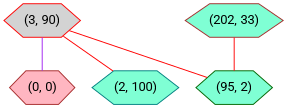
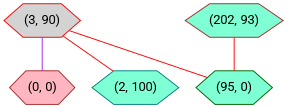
  graph {
    fontname=Roboto
    node [color=brown fillcolor=aquamarine fontname=Roboto shape=hexagon style=filled]
    edge [color=red fontname=Roboto weight=1]
    "(3, 90)" [color=red fillcolor=lightgrey]
    "(0, 0)" [fillcolor=lightpink]
    "(2, 100)" [color=teal]
-   "(95, 2)" [color=darkgreen]
-   "(202, 93)" [label="(202, 33)"]
+   "(95, 2)" [color=darkgreen label="(95, 0)"]
+   "(202, 93)"
    "(3, 90)" -- "(0, 0)" [color=purple weight=4]
    "(3, 90)" -- "(2, 100)"
    "(3, 90)" -- "(95, 2)"
    "(202, 93)" -- "(95, 2)"
  }
